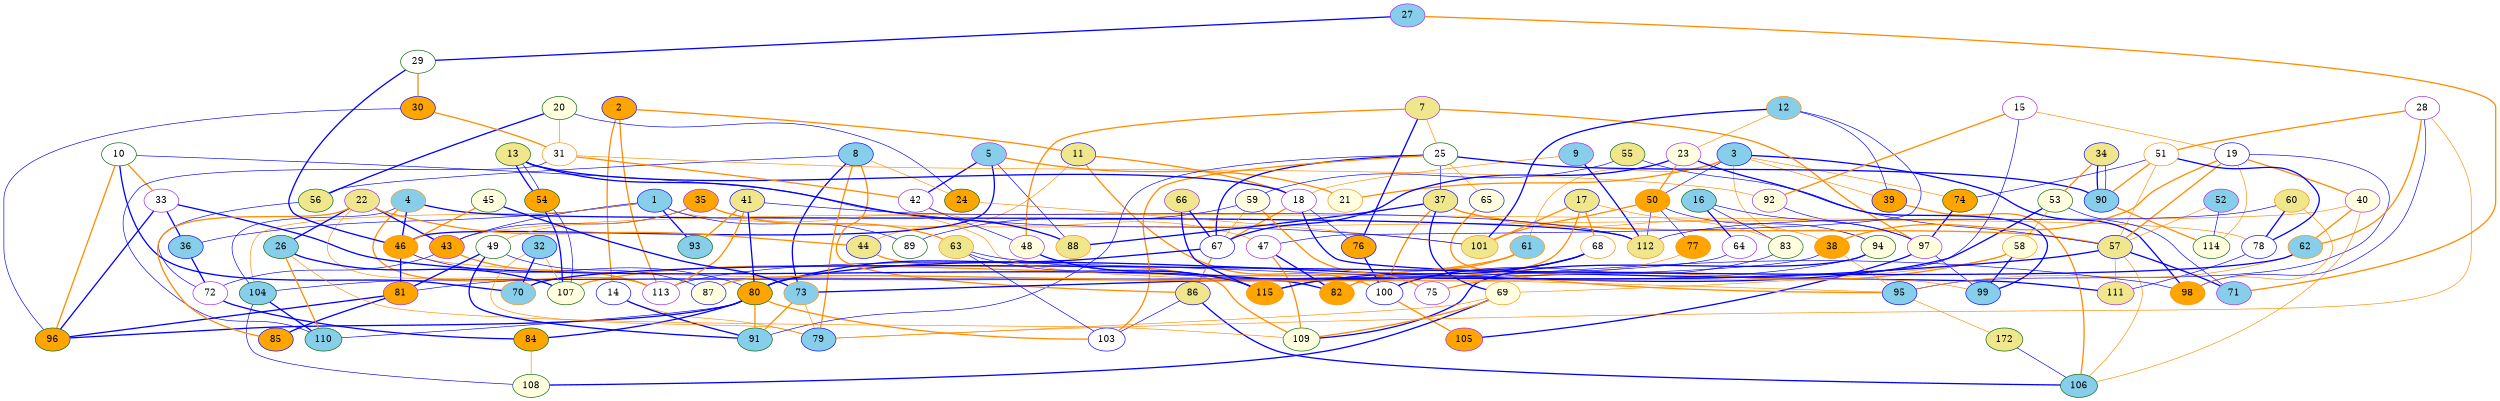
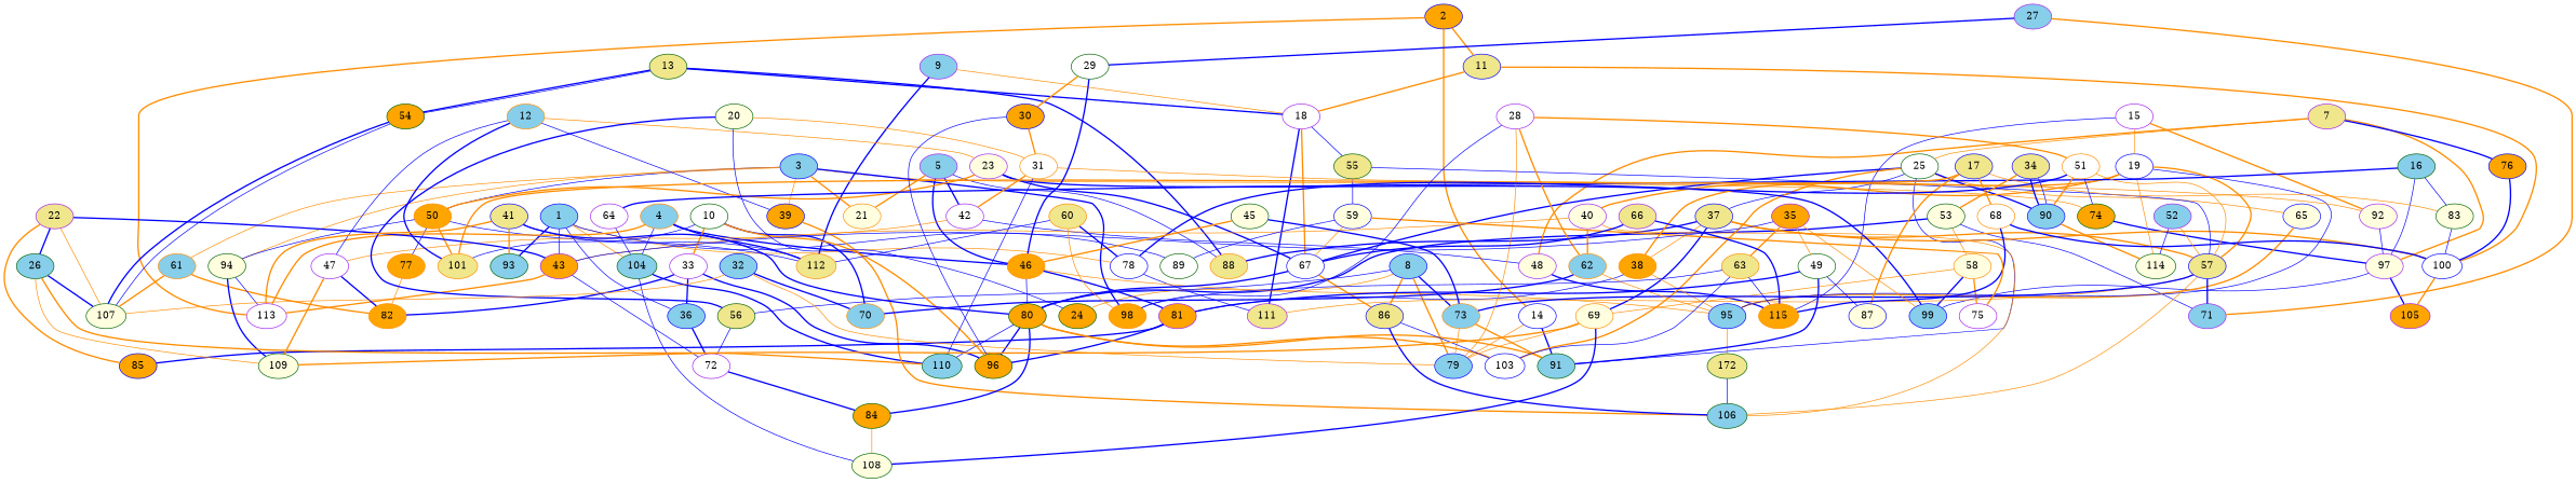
  graph {
    node [color=blue fillcolor=skyblue style=filled]
    edge [color=blue style=bold]
    1
    36
    43 [color=purple fillcolor=orange]
    78 [fillcolor=white]
    89 [color=darkgreen fillcolor=white]
    93 [color=darkgreen]
    104 [color=darkgreen]
    72 [color=purple fillcolor=white]
    113 [color=purple fillcolor=white]
    111 [color=purple fillcolor=khaki]
    110 [color=darkgreen]
    108 [color=darkgreen fillcolor=lightyellow]
    2 [fillcolor=orange]
    11 [fillcolor=khaki]
    14 [fillcolor=white]
-   44 [fillcolor=khaki]
    18 [color=purple fillcolor=white]
    100 [fillcolor=white]
    79
    91 [color=darkgreen]
    21 [color=darkorange fillcolor=lightyellow]
    3
    39 [fillcolor=orange]
    50 [color=darkorange fillcolor=orange]
    61 [color=darkorange]
    74 [color=darkgreen fillcolor=orange]
    94 [color=darkgreen fillcolor=lightyellow]
    98 [color=darkorange fillcolor=orange]
    106 [color=darkgreen]
    112 [color=darkorange fillcolor=khaki]
    101 [color=darkorange fillcolor=khaki]
    77 [color=darkorange fillcolor=orange]
    107 [color=darkgreen fillcolor=lightyellow]
    82 [color=darkorange fillcolor=orange]
    97 [color=purple fillcolor=lightyellow]
    109 [color=darkgreen fillcolor=lightyellow]
    4 [color=darkorange]
    46 [color=darkorange fillcolor=orange]
    95
    81 [color=purple fillcolor=orange]
    80 [color=darkgreen fillcolor=orange]
    5 [color=purple]
    42 [color=purple fillcolor=white]
    88 [color=darkorange fillcolor=khaki]
    47 [color=purple fillcolor=white]
    48 [color=purple fillcolor=lightyellow]
    53 [color=darkgreen fillcolor=lightyellow]
    71 [color=purple]
    58 [color=darkorange fillcolor=lightyellow]
    7 [color=purple fillcolor=khaki]
    25 [color=darkgreen fillcolor=white]
    76 [fillcolor=orange]
    67 [fillcolor=white]
    37 [fillcolor=khaki]
    65 [fillcolor=lightyellow]
    90
    103 [fillcolor=white]
    115 [color=darkorange fillcolor=orange]
    99
    105 [color=purple fillcolor=orange]
    24 [color=darkgreen fillcolor=orange]
    8
    56 [color=darkgreen fillcolor=khaki]
    73 [color=darkorange]
    86 [fillcolor=khaki]
    9 [color=purple]
    55 [color=darkgreen fillcolor=khaki]
    10 [color=darkgreen fillcolor=white]
    33 [color=purple fillcolor=white]
    70 [color=darkorange]
    96 [color=darkgreen fillcolor=orange]
    12 [color=darkorange]
    23 [color=purple fillcolor=lightyellow]
    13 [color=darkgreen fillcolor=khaki]
    54 [color=darkgreen fillcolor=orange]
    15 [color=purple fillcolor=white]
    19 [fillcolor=white]
    92 [color=purple fillcolor=lightyellow]
    38 [color=darkorange fillcolor=orange]
    40 [color=purple fillcolor=lightyellow]
    57 [fillcolor=khaki]
    114 [color=darkgreen fillcolor=lightyellow]
    16 [color=darkgreen]
    64 [color=purple fillcolor=white]
    83 [color=darkgreen fillcolor=lightyellow]
    17 [fillcolor=khaki]
    68 [color=darkorange fillcolor=white]
    87 [fillcolor=lightyellow]
    59 [fillcolor=lightyellow]
    62 [color=darkorange]
    n91 [color=darkgreen fillcolor=khaki label=172]
    20 [color=darkgreen fillcolor=lightyellow]
    31 [color=darkorange fillcolor=white]
    22 [color=purple fillcolor=khaki]
    26 [color=darkgreen]
    85 [fillcolor=orange]
    69 [color=darkorange fillcolor=lightyellow]
    27 [color=purple]
    29 [color=darkgreen fillcolor=white]
    30 [fillcolor=orange]
    28 [color=purple fillcolor=white]
    51 [color=darkorange fillcolor=white]
    32
    34 [fillcolor=khaki]
    35 [color=purple fillcolor=orange]
    49 [color=darkgreen fillcolor=white]
    63 [color=darkorange fillcolor=khaki]
    84 [color=darkgreen fillcolor=orange]
    41 [fillcolor=khaki]
    45 [color=darkgreen fillcolor=lightyellow]
    52 [color=purple]
    75 [color=purple fillcolor=white]
    60 [color=darkorange fillcolor=khaki]
    66 [color=purple fillcolor=khaki]
    1 -- 36 [style=solid]
    1 -- 43 [style=solid]
    1 -- 78 [color=darkorange style=solid]
    1 -- 89 [style=solid]
    1 -- 93
    1 -- 104 [color=darkorange style=solid]
    36 -- 72
    43 -- 72 [style=solid]
    43 -- 113 [color=darkorange]
    78 -- 111 [style=solid]
    104 -- 110
    104 -- 108 [style=solid]
    72 -- 84
    2 -- 113 [color=darkorange]
    2 -- 11 [color=darkorange]
    2 -- 14 [color=darkorange]
-   11 -- 44 [color=darkorange style=solid]
    11 -- 18 [color=darkorange]
    11 -- 100 [color=darkorange]
    14 -- 79 [color=darkorange style=solid]
    14 -- 91
-   44 -- 109 [color=darkorange]
    18 -- 111
    18 -- 67 [color=darkorange]
-   18 -- 76 [style=solid]
+   18 -- 55 [style=solid]
    100 -- 105 [color=darkorange]
    3 -- 21 [color=darkorange]
    3 -- 39 [color=darkorange style=solid]
    3 -- 50 [style=solid]
    3 -- 61 [color=darkorange style=solid]
    3 -- 74 [color=darkorange style=solid]
    3 -- 94 [color=darkorange style=solid]
    3 -- 98
    39 -- 106 [color=darkorange]
    50 -- 94 [style=solid]
    50 -- 112 [style=solid]
    50 -- 101 [color=darkorange]
    50 -- 77 [style=solid]
    61 -- 107 [color=darkorange]
    61 -- 82 [color=darkorange]
    74 -- 97
    94 -- 113 [style=solid]
    94 -- 109
    77 -- 82 [color=darkorange style=solid]
    97 -- 99 [style=solid]
    97 -- 105
    4 -- 104 [style=solid]
    4 -- 113 [color=darkorange]
    4 -- 112
    4 -- 46
    46 -- 95 [color=darkorange style=solid]
    46 -- 81
    46 -- 80 [style=solid]
    95 -- n91 [color=darkorange style=solid]
    81 -- 96
    81 -- 85
    80 -- 110 [style=solid]
    80 -- 91 [color=darkorange]
    80 -- 103 [color=darkorange]
    80 -- 96
    80 -- 84
    5 -- 21 [color=darkorange]
    5 -- 46
    5 -- 42
    5 -- 88 [style=solid]
    42 -- 47 [color=darkorange style=solid]
    42 -- 48 [style=solid]
    47 -- 82
    47 -- 109 [color=darkorange]
    48 -- 115
    53 -- 80
    53 -- 71 [style=solid]
    53 -- 58 [color=darkorange style=solid]
    58 -- 99
    58 -- 69 [color=darkorange style=solid]
    58 -- 75 [color=darkorange]
    7 -- 97 [color=darkorange]
    7 -- 48 [color=darkorange]
    7 -- 25 [color=darkorange style=solid]
    7 -- 76
    25 -- 91 [style=solid]
    25 -- 67
    25 -- 37 [style=solid]
    25 -- 65 [color=darkorange style=solid]
    25 -- 90
    25 -- 103 [color=darkorange]
    76 -- 100
    67 -- 80
    67 -- 86 [color=darkorange]
    37 -- 100 [color=darkorange]
    37 -- 88
    37 -- 38 [color=darkorange style=solid]
    37 -- 57 [color=darkorange]
    37 -- 69
    65 -- 95 [color=darkorange]
    90 -- 114 [color=darkorange]
-   24 -- 101 [color=darkorange style=solid]
    8 -- 79 [color=darkorange]
    8 -- 24 [color=darkorange style=solid]
    8 -- 56 [style=solid]
    8 -- 73
    8 -- 86 [color=darkorange]
    56 -- 72 [style=solid]
    73 -- 79 [color=darkorange style=solid]
    73 -- 91 [color=darkorange]
    86 -- 106
    86 -- 103 [style=solid]
    9 -- 18 [color=darkorange style=solid]
    9 -- 112
    55 -- 57 [style=solid]
    55 -- 59 [style=solid]
    10 -- 101 [style=solid]
    10 -- 33 [color=darkorange]
    10 -- 70
    10 -- 96 [color=darkorange]
    33 -- 36
    33 -- 82
    33 -- 96
    12 -- 39 [style=solid]
    12 -- 101
    12 -- 47 [style=solid]
    12 -- 23 [color=darkorange style=solid]
    23 -- 50 [color=darkorange]
    23 -- 67
    23 -- 99
    13 -- 18
    13 -- 88
    13 -- 54
    13 -- 54 [style=solid]
    54 -- 107
    54 -- 107 [style=solid]
    15 -- 115 [style=solid]
    15 -- 19 [color=darkorange style=solid]
    15 -- 92 [color=darkorange]
    19 -- 95 [style=solid]
    19 -- 38 [color=darkorange]
    19 -- 40 [color=darkorange]
    19 -- 57 [color=darkorange]
    19 -- 114 [color=darkorange style=solid]
    92 -- 97 [style=solid]
    38 -- 95 [color=darkorange style=solid]
    38 -- 81 [style=solid]
    40 -- 43 [color=darkorange style=solid]
    40 -- 106 [color=darkorange style=solid]
    40 -- 62 [color=darkorange]
    57 -- 111 [color=darkorange style=solid]
    57 -- 106 [color=darkorange style=solid]
    57 -- 71
    57 -- 73
    16 -- 97 [style=solid]
    16 -- 64
    16 -- 83 [style=solid]
    64 -- 104 [style=solid]
    83 -- 100 [style=solid]
    17 -- 101 [color=darkorange]
    17 -- 83 [color=darkorange style=solid]
    17 -- 68 [color=darkorange]
    17 -- 87 [color=darkorange]
    68 -- 100
    68 -- 115
    59 -- 89 [style=solid]
    59 -- 67 [color=darkorange style=solid]
    59 -- 75 [color=darkorange]
    62 -- 95 [color=darkorange style=solid]
    62 -- 70
    n91 -- 106 [style=solid]
    20 -- 24 [style=solid]
    20 -- 56
    20 -- 31 [color=darkorange style=solid]
    31 -- 110 [style=solid]
    31 -- 42 [color=darkorange]
    31 -- 92 [color=darkorange style=solid]
    22 -- 43
-   22 -- 44 [color=darkorange]
    22 -- 107 [color=darkorange style=solid]
    22 -- 26
    22 -- 85 [color=darkorange]
    26 -- 110 [color=darkorange]
    26 -- 107
    26 -- 109 [color=darkorange style=solid]
    69 -- 108
    69 -- 79 [color=darkorange style=solid]
    69 -- 109 [color=darkorange]
    27 -- 71 [color=darkorange]
    27 -- 29
    29 -- 46
    29 -- 30 [color=darkorange]
    30 -- 96 [style=solid]
    30 -- 31 [color=darkorange]
    28 -- 79 [color=darkorange style=solid]
    28 -- 98 [style=solid]
    28 -- 62 [color=darkorange]
    28 -- 51 [color=darkorange]
    51 -- 78
    51 -- 74 [style=solid]
    51 -- 90 [color=darkorange]
    51 -- 57 [color=darkorange style=solid]
    32 -- 79 [color=darkorange style=solid]
    32 -- 107 [color=darkorange style=solid]
    32 -- 70
    34 -- 53 [color=darkorange]
    34 -- 90
    34 -- 90 [style=solid]
    35 -- 43 [style=solid]
    35 -- 99 [color=darkorange style=solid]
    35 -- 49 [color=darkorange style=solid]
    35 -- 63 [color=darkorange]
    49 -- 91
    49 -- 81
    49 -- 87 [style=solid]
    63 -- 98 [style=solid]
    63 -- 103 [style=solid]
    63 -- 115 [style=solid]
    84 -- 108 [color=darkorange style=solid]
    41 -- 93 [color=darkorange]
    41 -- 113 [color=darkorange]
    41 -- 112 [style=solid]
    41 -- 80
    45 -- 46 [color=darkorange]
    45 -- 73
    52 -- 57 [color=darkorange style=solid]
    52 -- 114 [style=solid]
    60 -- 78
    60 -- 98 [color=darkorange style=solid]
    60 -- 112 [style=solid]
    66 -- 67
    66 -- 115
  }
